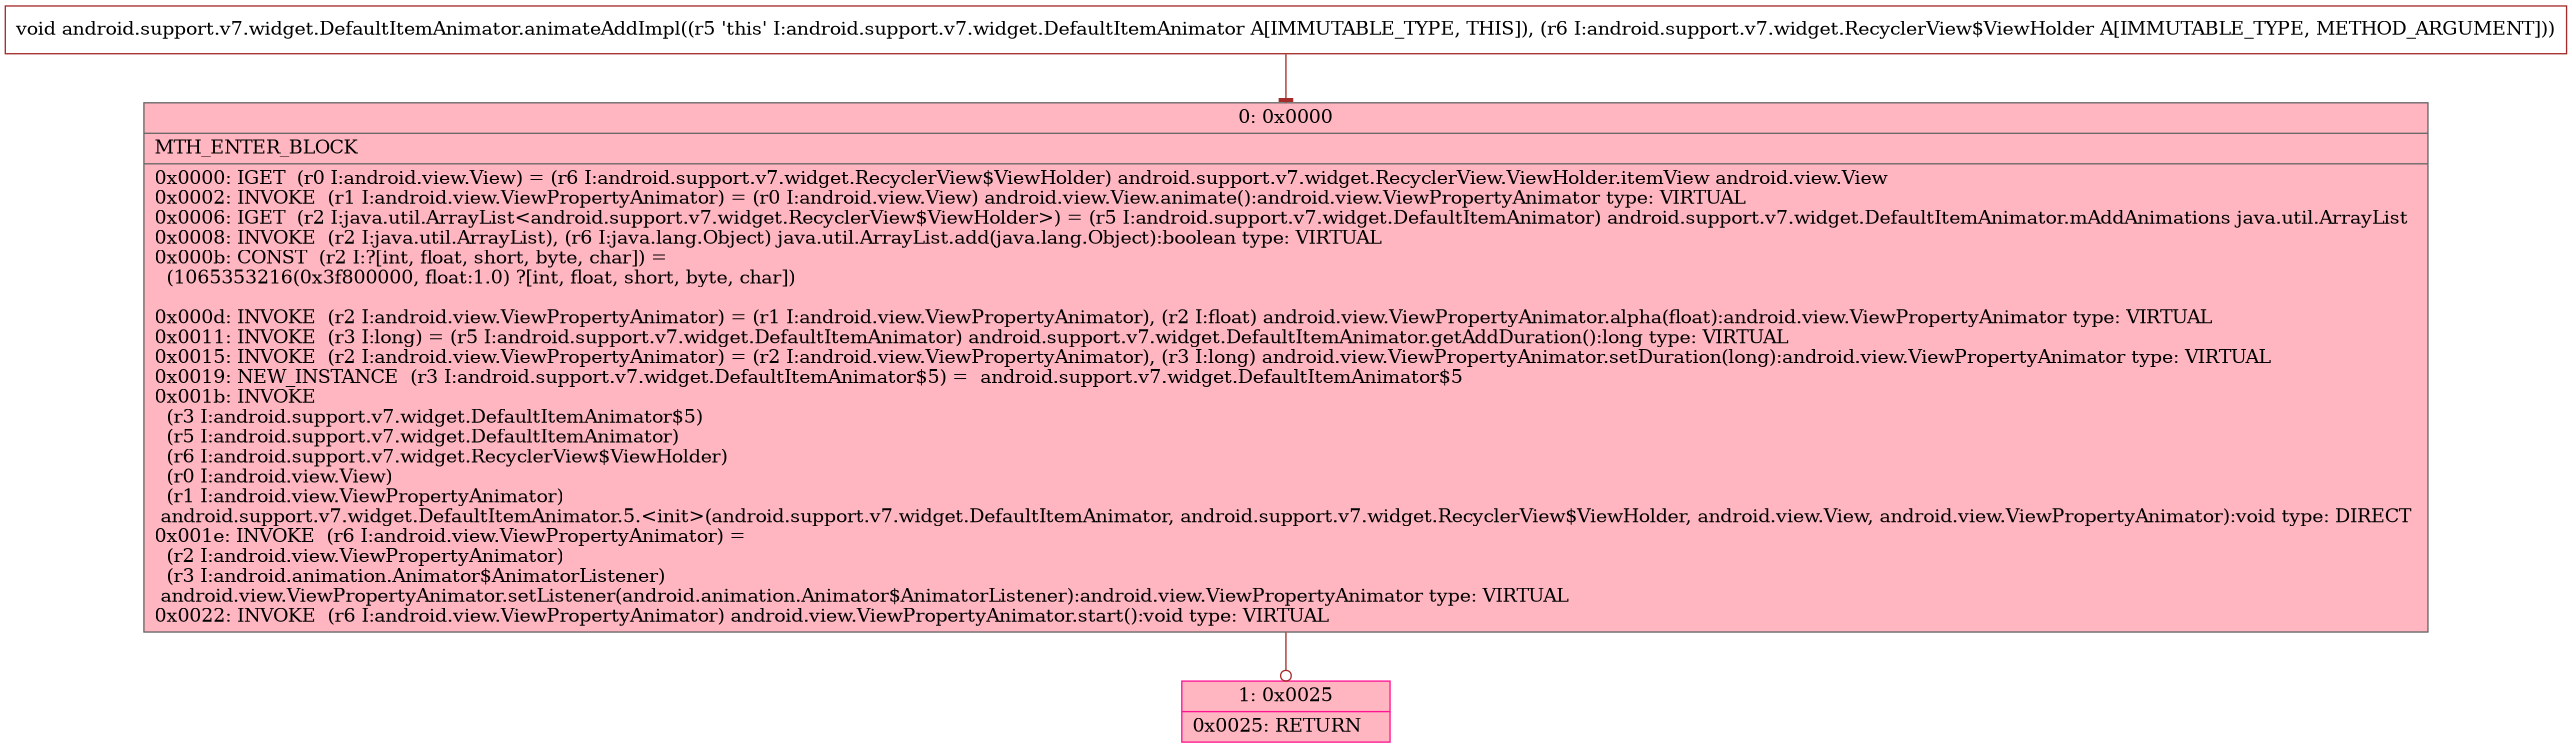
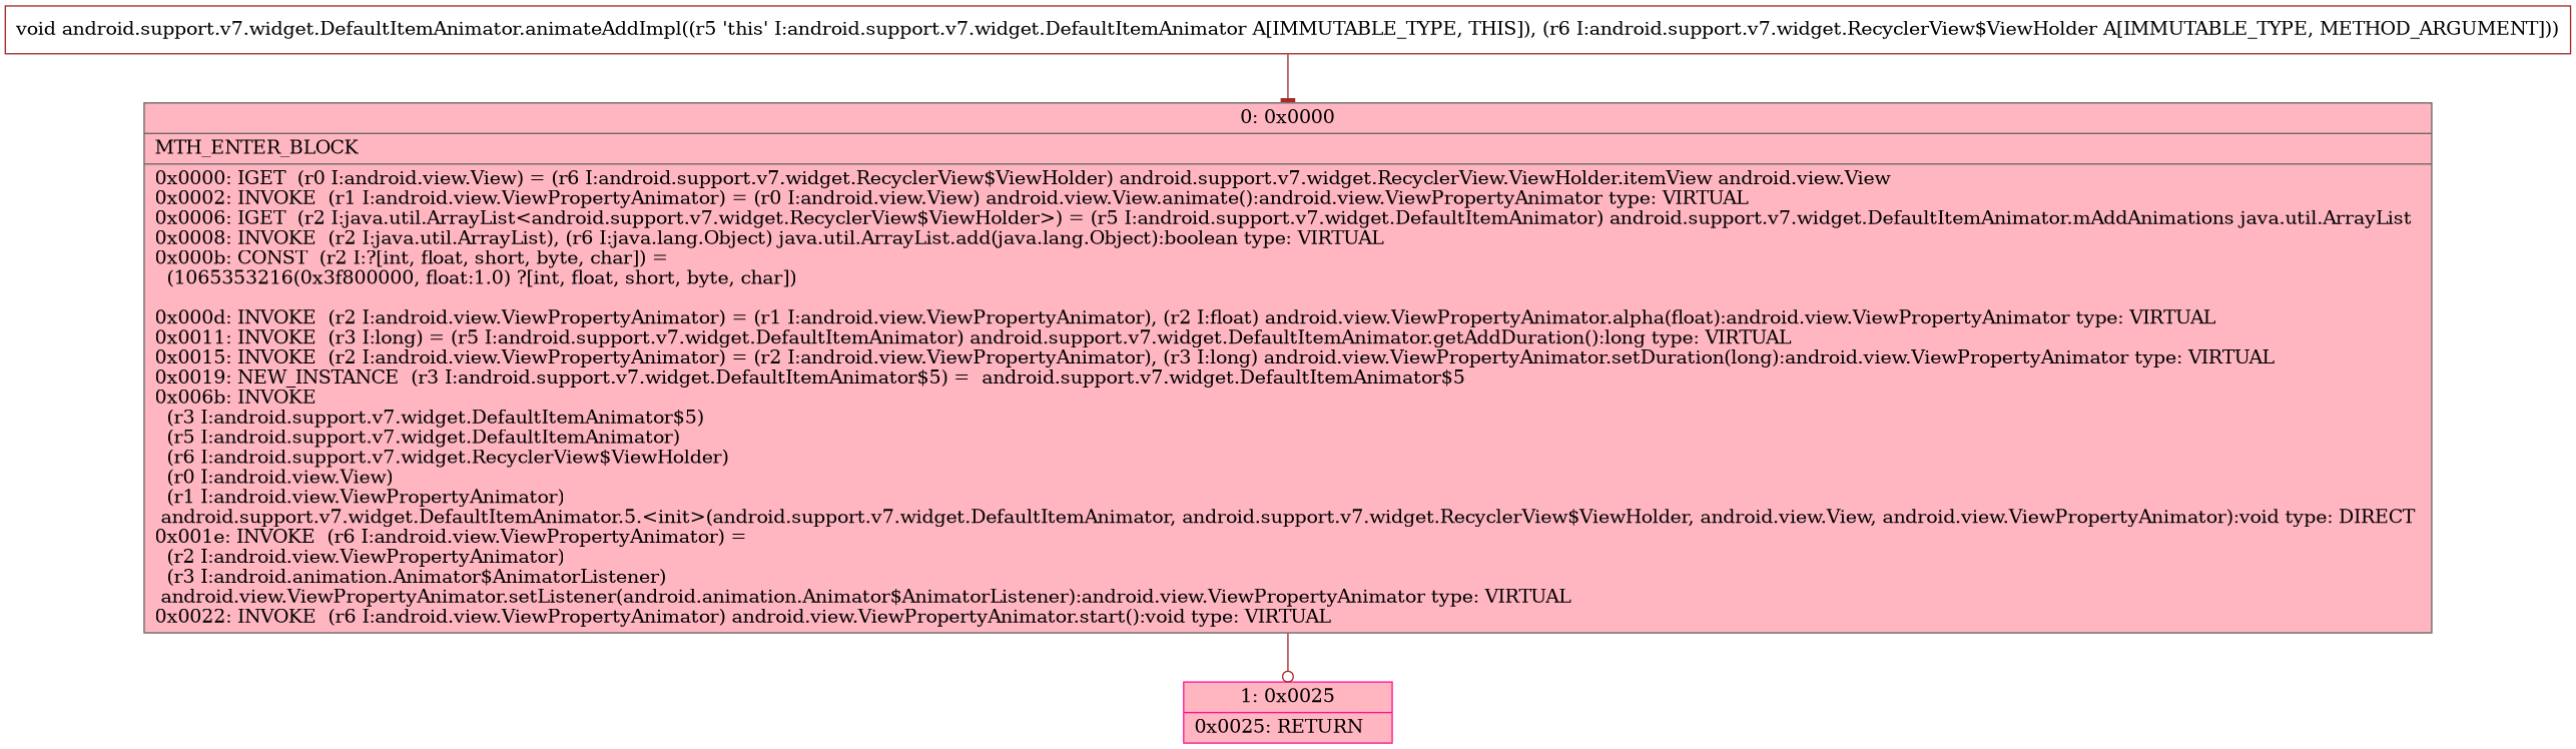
  digraph {
    node [shape=record style=filled fillcolor=lightpink]
    edge [color=brown]
-   n1 [label="{0\:\ 0x0000|MTH_ENTER_BLOCK\l|0x0000: IGET  (r0 I:android.view.View) = (r6 I:android.support.v7.widget.RecyclerView$ViewHolder) android.support.v7.widget.RecyclerView.ViewHolder.itemView android.view.View \l0x0002: INVOKE  (r1 I:android.view.ViewPropertyAnimator) = (r0 I:android.view.View) android.view.View.animate():android.view.ViewPropertyAnimator type: VIRTUAL \l0x0006: IGET  (r2 I:java.util.ArrayList\<android.support.v7.widget.RecyclerView$ViewHolder\>) = (r5 I:android.support.v7.widget.DefaultItemAnimator) android.support.v7.widget.DefaultItemAnimator.mAddAnimations java.util.ArrayList \l0x0008: INVOKE  (r2 I:java.util.ArrayList), (r6 I:java.lang.Object) java.util.ArrayList.add(java.lang.Object):boolean type: VIRTUAL \l0x000b: CONST  (r2 I:?[int, float, short, byte, char]) = \l  (1065353216(0x3f800000, float:1.0) ?[int, float, short, byte, char])\l \l0x000d: INVOKE  (r2 I:android.view.ViewPropertyAnimator) = (r1 I:android.view.ViewPropertyAnimator), (r2 I:float) android.view.ViewPropertyAnimator.alpha(float):android.view.ViewPropertyAnimator type: VIRTUAL \l0x0011: INVOKE  (r3 I:long) = (r5 I:android.support.v7.widget.DefaultItemAnimator) android.support.v7.widget.DefaultItemAnimator.getAddDuration():long type: VIRTUAL \l0x0015: INVOKE  (r2 I:android.view.ViewPropertyAnimator) = (r2 I:android.view.ViewPropertyAnimator), (r3 I:long) android.view.ViewPropertyAnimator.setDuration(long):android.view.ViewPropertyAnimator type: VIRTUAL \l0x0019: NEW_INSTANCE  (r3 I:android.support.v7.widget.DefaultItemAnimator$5) =  android.support.v7.widget.DefaultItemAnimator$5 \l0x001b: INVOKE  \l  (r3 I:android.support.v7.widget.DefaultItemAnimator$5)\l  (r5 I:android.support.v7.widget.DefaultItemAnimator)\l  (r6 I:android.support.v7.widget.RecyclerView$ViewHolder)\l  (r0 I:android.view.View)\l  (r1 I:android.view.ViewPropertyAnimator)\l android.support.v7.widget.DefaultItemAnimator.5.\<init\>(android.support.v7.widget.DefaultItemAnimator, android.support.v7.widget.RecyclerView$ViewHolder, android.view.View, android.view.ViewPropertyAnimator):void type: DIRECT \l0x001e: INVOKE  (r6 I:android.view.ViewPropertyAnimator) = \l  (r2 I:android.view.ViewPropertyAnimator)\l  (r3 I:android.animation.Animator$AnimatorListener)\l android.view.ViewPropertyAnimator.setListener(android.animation.Animator$AnimatorListener):android.view.ViewPropertyAnimator type: VIRTUAL \l0x0022: INVOKE  (r6 I:android.view.ViewPropertyAnimator) android.view.ViewPropertyAnimator.start():void type: VIRTUAL \l}" color=gray40]
+   n1 [label="{0\:\ 0x0000|MTH_ENTER_BLOCK\l|0x0000: IGET  (r0 I:android.view.View) = (r6 I:android.support.v7.widget.RecyclerView$ViewHolder) android.support.v7.widget.RecyclerView.ViewHolder.itemView android.view.View \l0x0002: INVOKE  (r1 I:android.view.ViewPropertyAnimator) = (r0 I:android.view.View) android.view.View.animate():android.view.ViewPropertyAnimator type: VIRTUAL \l0x0006: IGET  (r2 I:java.util.ArrayList\<android.support.v7.widget.RecyclerView$ViewHolder\>) = (r5 I:android.support.v7.widget.DefaultItemAnimator) android.support.v7.widget.DefaultItemAnimator.mAddAnimations java.util.ArrayList \l0x0008: INVOKE  (r2 I:java.util.ArrayList), (r6 I:java.lang.Object) java.util.ArrayList.add(java.lang.Object):boolean type: VIRTUAL \l0x000b: CONST  (r2 I:?[int, float, short, byte, char]) = \l  (1065353216(0x3f800000, float:1.0) ?[int, float, short, byte, char])\l \l0x000d: INVOKE  (r2 I:android.view.ViewPropertyAnimator) = (r1 I:android.view.ViewPropertyAnimator), (r2 I:float) android.view.ViewPropertyAnimator.alpha(float):android.view.ViewPropertyAnimator type: VIRTUAL \l0x0011: INVOKE  (r3 I:long) = (r5 I:android.support.v7.widget.DefaultItemAnimator) android.support.v7.widget.DefaultItemAnimator.getAddDuration():long type: VIRTUAL \l0x0015: INVOKE  (r2 I:android.view.ViewPropertyAnimator) = (r2 I:android.view.ViewPropertyAnimator), (r3 I:long) android.view.ViewPropertyAnimator.setDuration(long):android.view.ViewPropertyAnimator type: VIRTUAL \l0x0019: NEW_INSTANCE  (r3 I:android.support.v7.widget.DefaultItemAnimator$5) =  android.support.v7.widget.DefaultItemAnimator$5 \l0x006b: INVOKE  \l  (r3 I:android.support.v7.widget.DefaultItemAnimator$5)\l  (r5 I:android.support.v7.widget.DefaultItemAnimator)\l  (r6 I:android.support.v7.widget.RecyclerView$ViewHolder)\l  (r0 I:android.view.View)\l  (r1 I:android.view.ViewPropertyAnimator)\l android.support.v7.widget.DefaultItemAnimator.5.\<init\>(android.support.v7.widget.DefaultItemAnimator, android.support.v7.widget.RecyclerView$ViewHolder, android.view.View, android.view.ViewPropertyAnimator):void type: DIRECT \l0x001e: INVOKE  (r6 I:android.view.ViewPropertyAnimator) = \l  (r2 I:android.view.ViewPropertyAnimator)\l  (r3 I:android.animation.Animator$AnimatorListener)\l android.view.ViewPropertyAnimator.setListener(android.animation.Animator$AnimatorListener):android.view.ViewPropertyAnimator type: VIRTUAL \l0x0022: INVOKE  (r6 I:android.view.ViewPropertyAnimator) android.view.ViewPropertyAnimator.start():void type: VIRTUAL \l}" color=gray40]
    n2 [label="{1\:\ 0x0025|0x0025: RETURN   \l}" color=deeppink]
    n3 [label="{void android.support.v7.widget.DefaultItemAnimator.animateAddImpl((r5 'this' I:android.support.v7.widget.DefaultItemAnimator A[IMMUTABLE_TYPE, THIS]), (r6 I:android.support.v7.widget.RecyclerView$ViewHolder A[IMMUTABLE_TYPE, METHOD_ARGUMENT])) }" fillcolor=white color=brown]
    n1 -> n2 [arrowhead=odot]
    n3 -> n1 [arrowhead=tee]
  }
